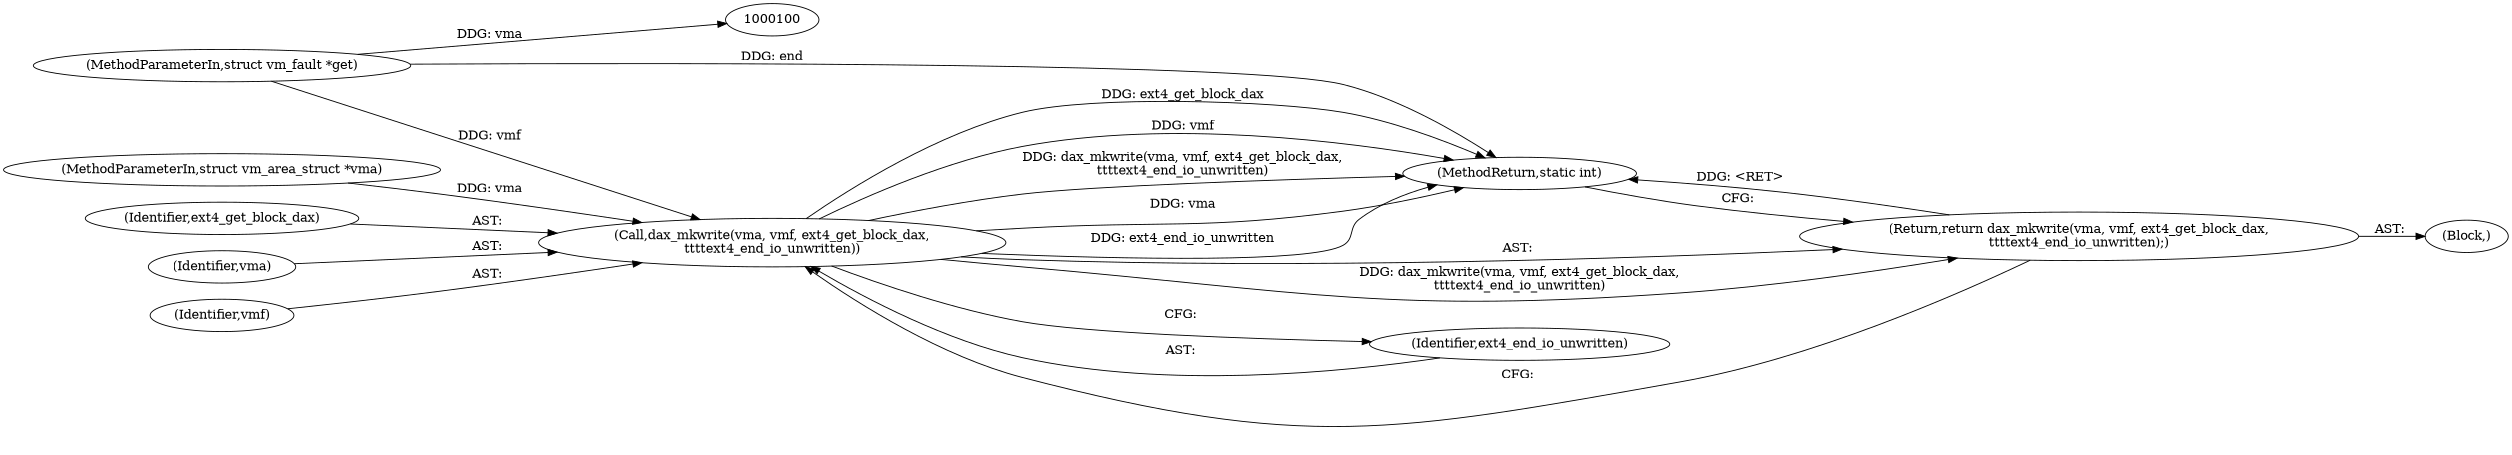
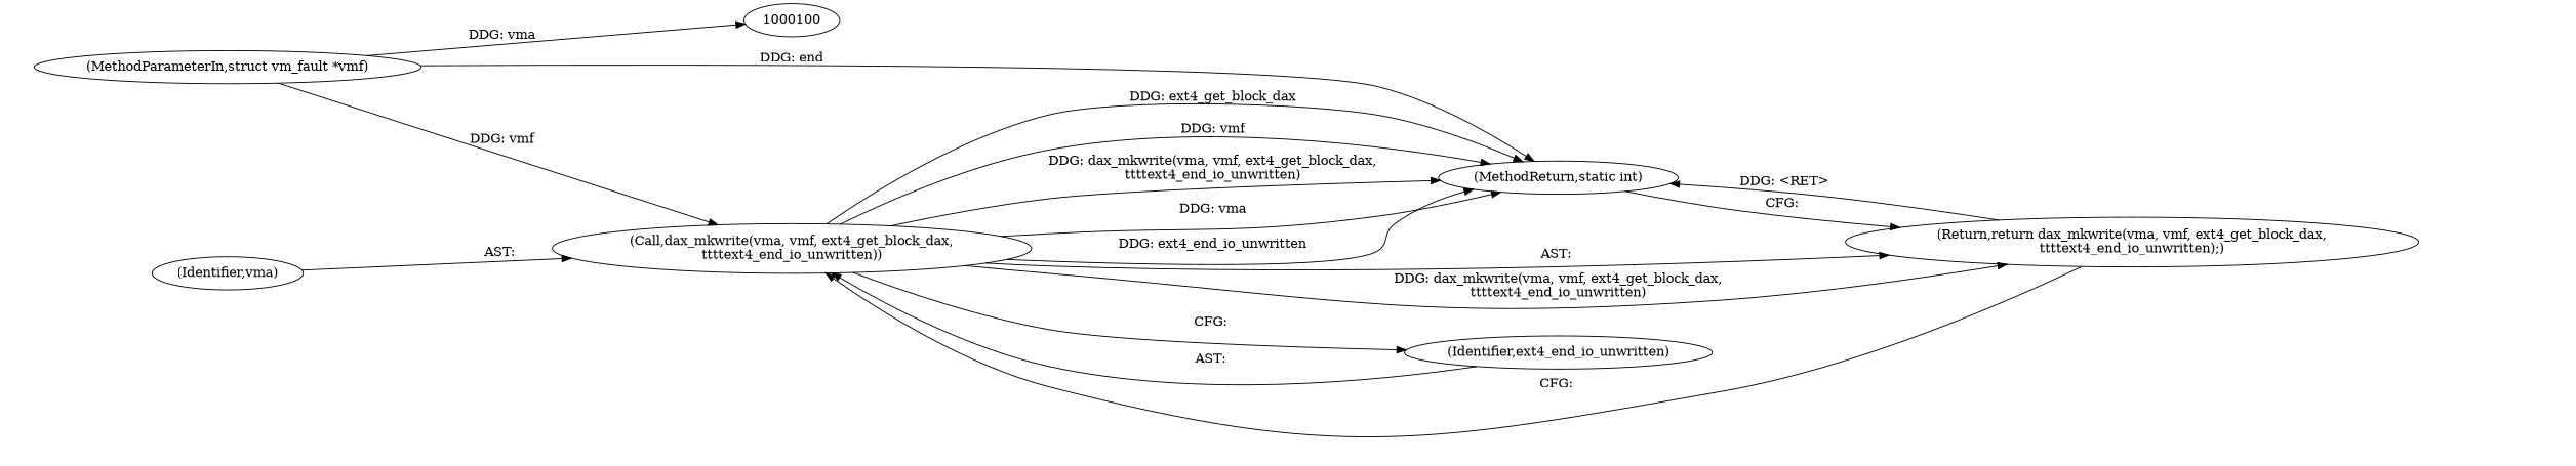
  digraph {
    rankdir=LR
-   n1 [label="(MethodParameterIn,struct vm_fault *get)"]
+   n1 [label="(MethodParameterIn,struct vm_fault *vmf)"]
    n2 [label="(Call,dax_mkwrite(vma, vmf, ext4_get_block_dax,\n\t\t\t\text4_end_io_unwritten))"]
    n3 [label="(MethodReturn,static int)"]
    1000100
    n5 [label="(Return,return dax_mkwrite(vma, vmf, ext4_get_block_dax,\n\t\t\t\text4_end_io_unwritten);)"]
    n6 [label="(Identifier,ext4_end_io_unwritten)"]
-   n7 [label="(Block,)"]
-   n8 [label="(MethodParameterIn,struct vm_area_struct *vma)"]
-   n9 [label="(Identifier,ext4_get_block_dax)"]
    n10 [label="(Identifier,vma)"]
-   n11 [label="(Identifier,vmf)"]
    n1 -> n2 [label="DDG: vmf"]
    n1 -> n3 [label="DDG: end"]
    n1 -> 1000100 [label="DDG: vma"]
    n2 -> n3 [label="DDG: ext4_get_block_dax"]
    n2 -> n3 [label="DDG: vmf"]
    n2 -> n3 [label="DDG: dax_mkwrite(vma, vmf, ext4_get_block_dax,\n\t\t\t\text4_end_io_unwritten)"]
    n2 -> n3 [label="DDG: vma"]
    n2 -> n3 [label="DDG: ext4_end_io_unwritten"]
    n2 -> n5 [label="AST: "]
    n2 -> n5 [label="DDG: dax_mkwrite(vma, vmf, ext4_get_block_dax,\n\t\t\t\text4_end_io_unwritten)"]
    n2 -> n6 [label="CFG: "]
    n3 -> n5 [label="CFG: "]
    n5 -> n2 [label="CFG: "]
    n5 -> n3 [label="DDG: <RET>"]
-   n5 -> n7 [label="AST: "]
    n6 -> n2 [label="AST: "]
-   n8 -> n2 [label="DDG: vma"]
-   n9 -> n2 [label="AST: "]
    n10 -> n2 [label="AST: "]
-   n11 -> n2 [label="AST: "]
  }
